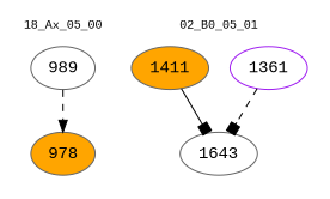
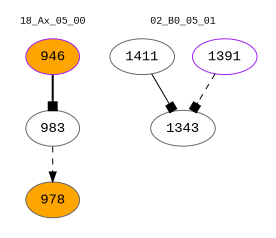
  digraph {
    fontname="Liberation Mono"
    node [color=gray40 fillcolor=orange fontname="Liberation Mono" style=filled]
    edge [arrowhead=box color=black fontname="Liberation Mono" style=dashed]
-   n2 [fillcolor=white label=989]
+   n1 [color=purple label=946]
+   n2 [fillcolor=white label=983]
    n3 [label=978]
-   n4 [color=purple fillcolor=white label=1361]
-   n5 [fillcolor=white label=1643]
-   n6 [label=1411]
+   n4 [color=purple fillcolor=white label=1391]
+   n5 [fillcolor=white label=1343]
+   n6 [fillcolor=white label=1411]
    subgraph cluster_1 {
      color=white
      fontsize=10
      label="18_Ax_05_00"
+     n1
      n2
      n3
    }
    subgraph cluster_2 {
      color=white
      fontsize=10
      label="02_B0_05_01"
      n4
      n5
      n6
    }
+   n1 -> n2 [style=bold]
    n2 -> n3 [arrowhead=normal]
    n4 -> n5
    n6 -> n5 [style=solid]
  }
